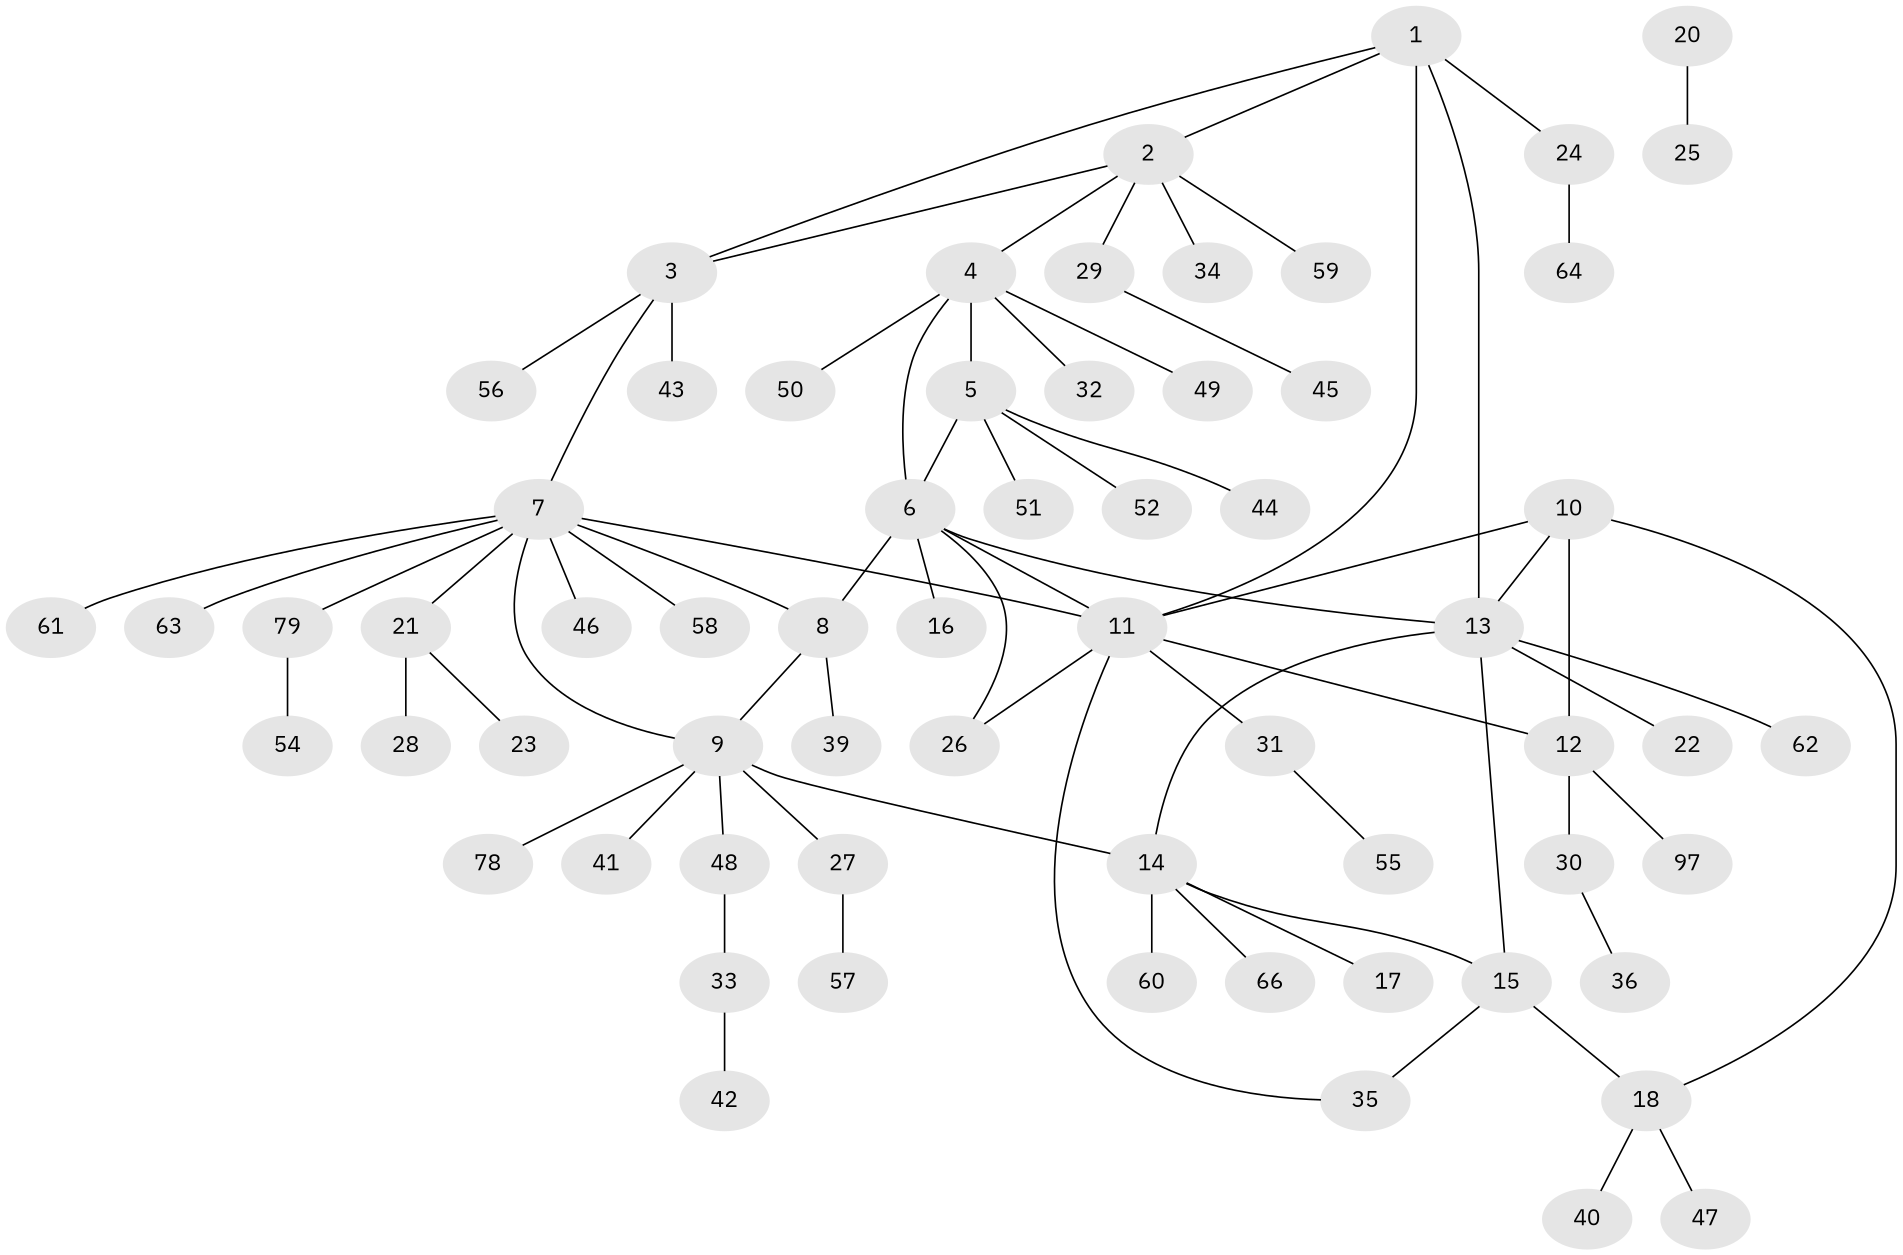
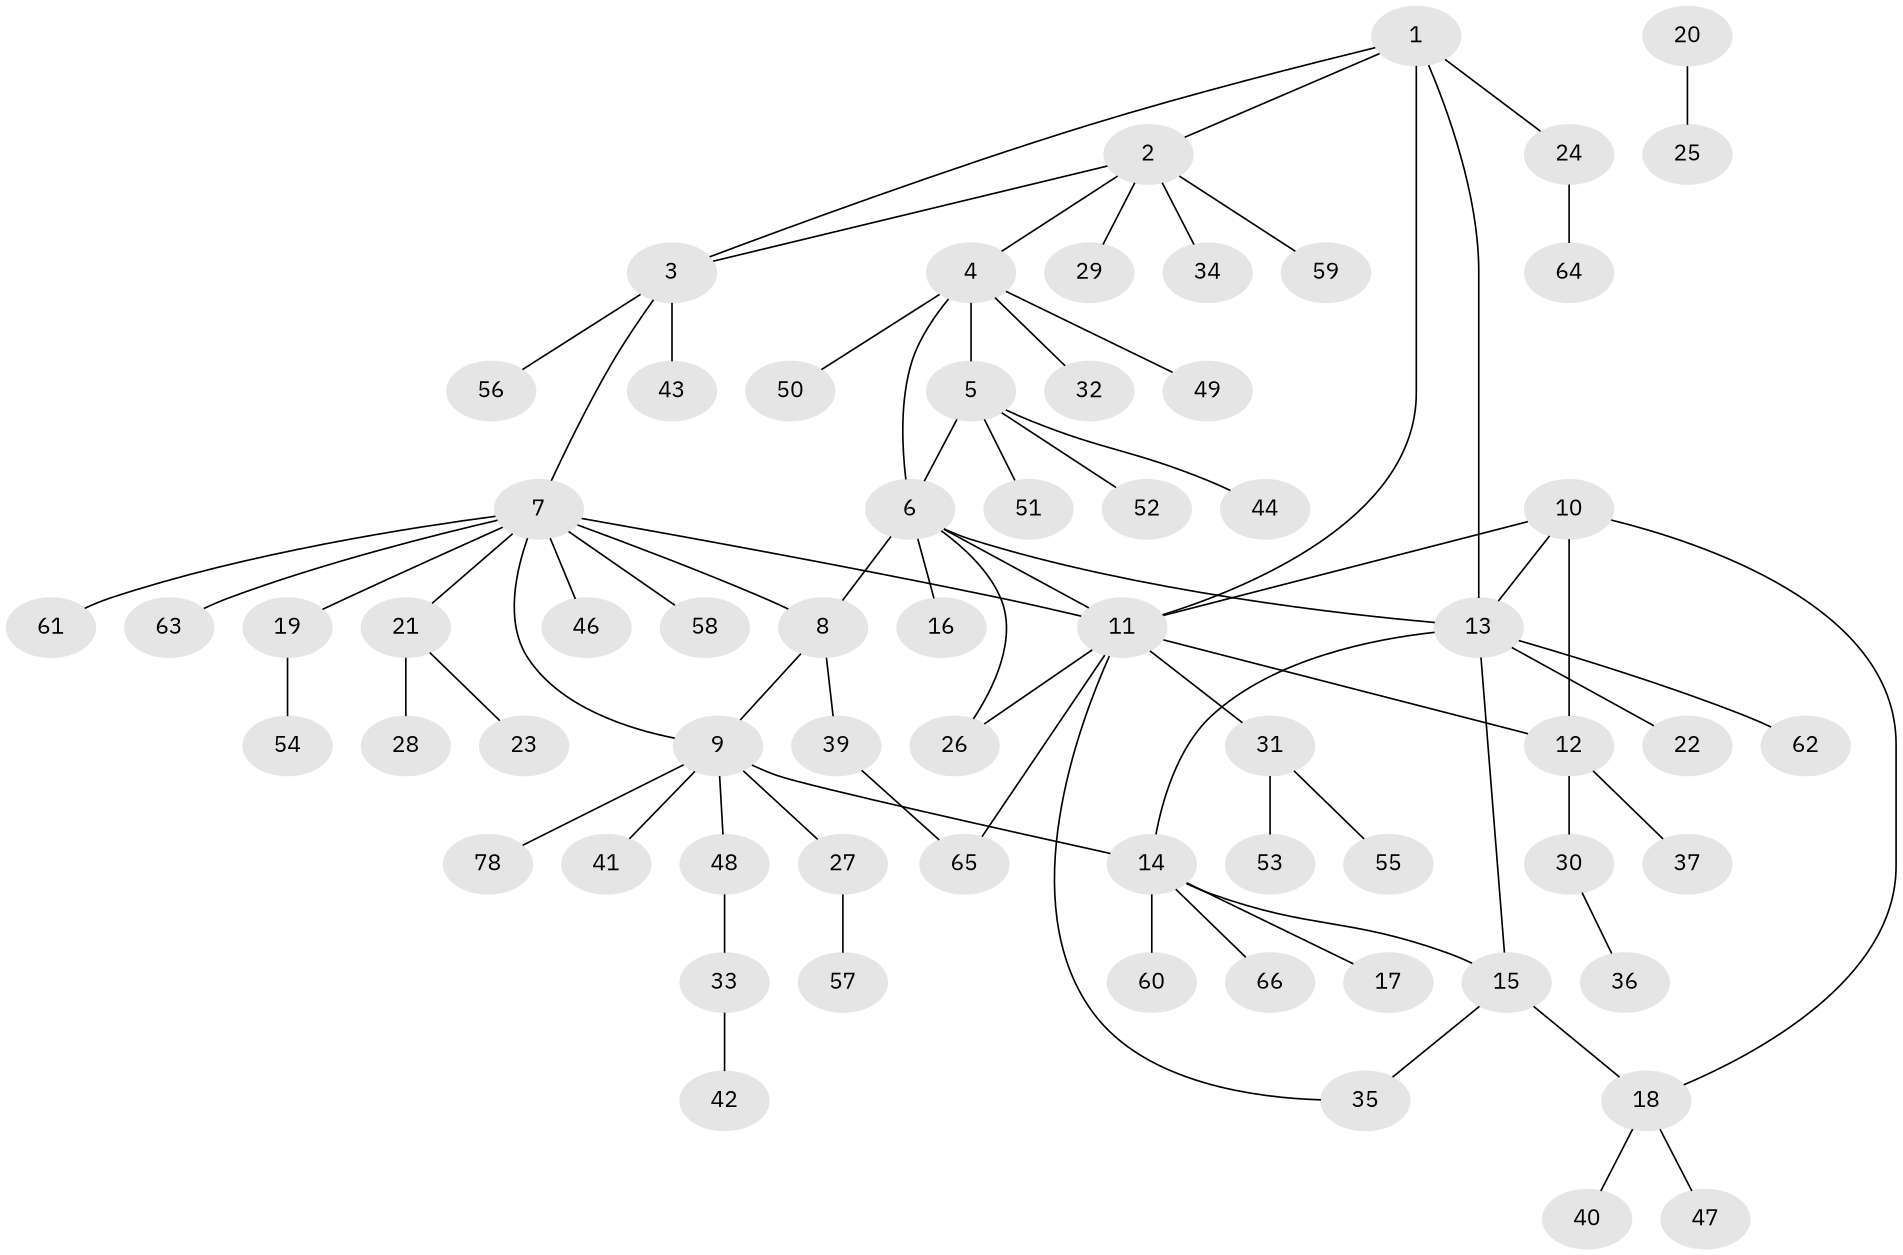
  graph {
    fontname="IBM Plex Sans"
    node [color=gray90 fontname="IBM Plex Sans" style=filled]
    edge [fontname="IBM Plex Sans"]
    1
    2
    3
    11
    13
    24
    4
    29
    34
    59
    7
    43
    56
    26
    12
    31
    35
+   65
    14
    15
    22
    62
    64
    5
    6
    32
    49
    50
-   45
    8
    9
-   19 [label=79]
+   19
    21
    46
    58
    61
    63
    44
    51
    52
    16
    39
    27
    n44 [label=78]
    41
    48
    54
    23
    28
    17
    60
    66
    57
    33
    10
    18
    30
-   37 [label=97]
+   37
    40
    47
    20
    25
+   53
    55
    36
    42
    1 -- 2
    1 -- 3
    1 -- 11
    1 -- 13
    1 -- 24
    2 -- 3
    2 -- 4
    2 -- 29
    2 -- 34
    2 -- 59
    3 -- 7
    3 -- 43
    3 -- 56
    11 -- 26
    11 -- 12
    11 -- 31
    11 -- 35
+   11 -- 65
    13 -- 14
    13 -- 15
    13 -- 22
    13 -- 62
    24 -- 64
    4 -- 5
    4 -- 6
    4 -- 32
    4 -- 49
    4 -- 50
-   29 -- 45
    7 -- 11
    7 -- 8
    7 -- 9
    7 -- 19
    7 -- 21
    7 -- 46
    7 -- 58
    7 -- 61
    7 -- 63
    12 -- 30
    12 -- 37
+   31 -- 53
    31 -- 55
    14 -- 15
    14 -- 17
    14 -- 60
    14 -- 66
    15 -- 35
    15 -- 18
    5 -- 6
    5 -- 44
    5 -- 51
    5 -- 52
    6 -- 11
    6 -- 13
    6 -- 26
    6 -- 8
    6 -- 16
    8 -- 9
    8 -- 39
    9 -- 14
    9 -- 27
    9 -- n44
    9 -- 41
    9 -- 48
    19 -- 54
    21 -- 23
    21 -- 28
+   39 -- 65
    27 -- 57
    48 -- 33
    33 -- 42
    10 -- 11
    10 -- 13
    10 -- 12
    10 -- 18
    18 -- 40
    18 -- 47
    30 -- 36
    20 -- 25
  }
